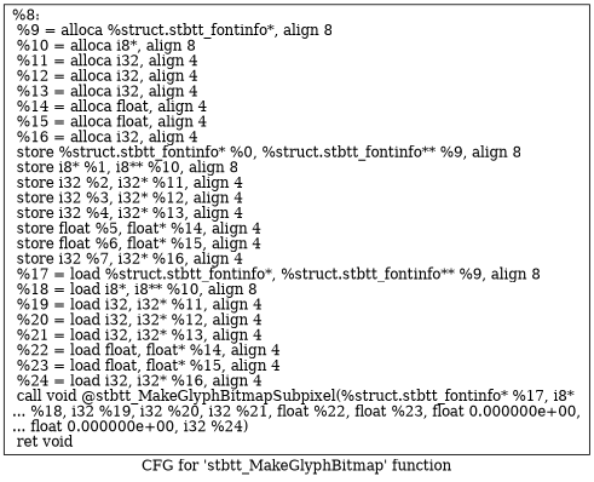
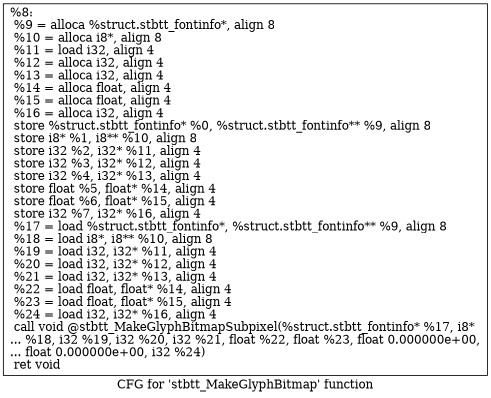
  digraph {
    label="CFG for 'stbtt_MakeGlyphBitmap' function"
-   n1 [label="{%8:\l  %9 = alloca %struct.stbtt_fontinfo*, align 8\l  %10 = alloca i8*, align 8\l  %11 = alloca i32, align 4\l  %12 = alloca i32, align 4\l  %13 = alloca i32, align 4\l  %14 = alloca float, align 4\l  %15 = alloca float, align 4\l  %16 = alloca i32, align 4\l  store %struct.stbtt_fontinfo* %0, %struct.stbtt_fontinfo** %9, align 8\l  store i8* %1, i8** %10, align 8\l  store i32 %2, i32* %11, align 4\l  store i32 %3, i32* %12, align 4\l  store i32 %4, i32* %13, align 4\l  store float %5, float* %14, align 4\l  store float %6, float* %15, align 4\l  store i32 %7, i32* %16, align 4\l  %17 = load %struct.stbtt_fontinfo*, %struct.stbtt_fontinfo** %9, align 8\l  %18 = load i8*, i8** %10, align 8\l  %19 = load i32, i32* %11, align 4\l  %20 = load i32, i32* %12, align 4\l  %21 = load i32, i32* %13, align 4\l  %22 = load float, float* %14, align 4\l  %23 = load float, float* %15, align 4\l  %24 = load i32, i32* %16, align 4\l  call void @stbtt_MakeGlyphBitmapSubpixel(%struct.stbtt_fontinfo* %17, i8*\l... %18, i32 %19, i32 %20, i32 %21, float %22, float %23, float 0.000000e+00,\l... float 0.000000e+00, i32 %24)\l  ret void\l}" shape=record]
+   n1 [label="{%8:\l  %9 = alloca %struct.stbtt_fontinfo*, align 8\l  %10 = alloca i8*, align 8\l  %11 = load i32, align 4\l  %12 = alloca i32, align 4\l  %13 = alloca i32, align 4\l  %14 = alloca float, align 4\l  %15 = alloca float, align 4\l  %16 = alloca i32, align 4\l  store %struct.stbtt_fontinfo* %0, %struct.stbtt_fontinfo** %9, align 8\l  store i8* %1, i8** %10, align 8\l  store i32 %2, i32* %11, align 4\l  store i32 %3, i32* %12, align 4\l  store i32 %4, i32* %13, align 4\l  store float %5, float* %14, align 4\l  store float %6, float* %15, align 4\l  store i32 %7, i32* %16, align 4\l  %17 = load %struct.stbtt_fontinfo*, %struct.stbtt_fontinfo** %9, align 8\l  %18 = load i8*, i8** %10, align 8\l  %19 = load i32, i32* %11, align 4\l  %20 = load i32, i32* %12, align 4\l  %21 = load i32, i32* %13, align 4\l  %22 = load float, float* %14, align 4\l  %23 = load float, float* %15, align 4\l  %24 = load i32, i32* %16, align 4\l  call void @stbtt_MakeGlyphBitmapSubpixel(%struct.stbtt_fontinfo* %17, i8*\l... %18, i32 %19, i32 %20, i32 %21, float %22, float %23, float 0.000000e+00,\l... float 0.000000e+00, i32 %24)\l  ret void\l}" shape=record]
  }
